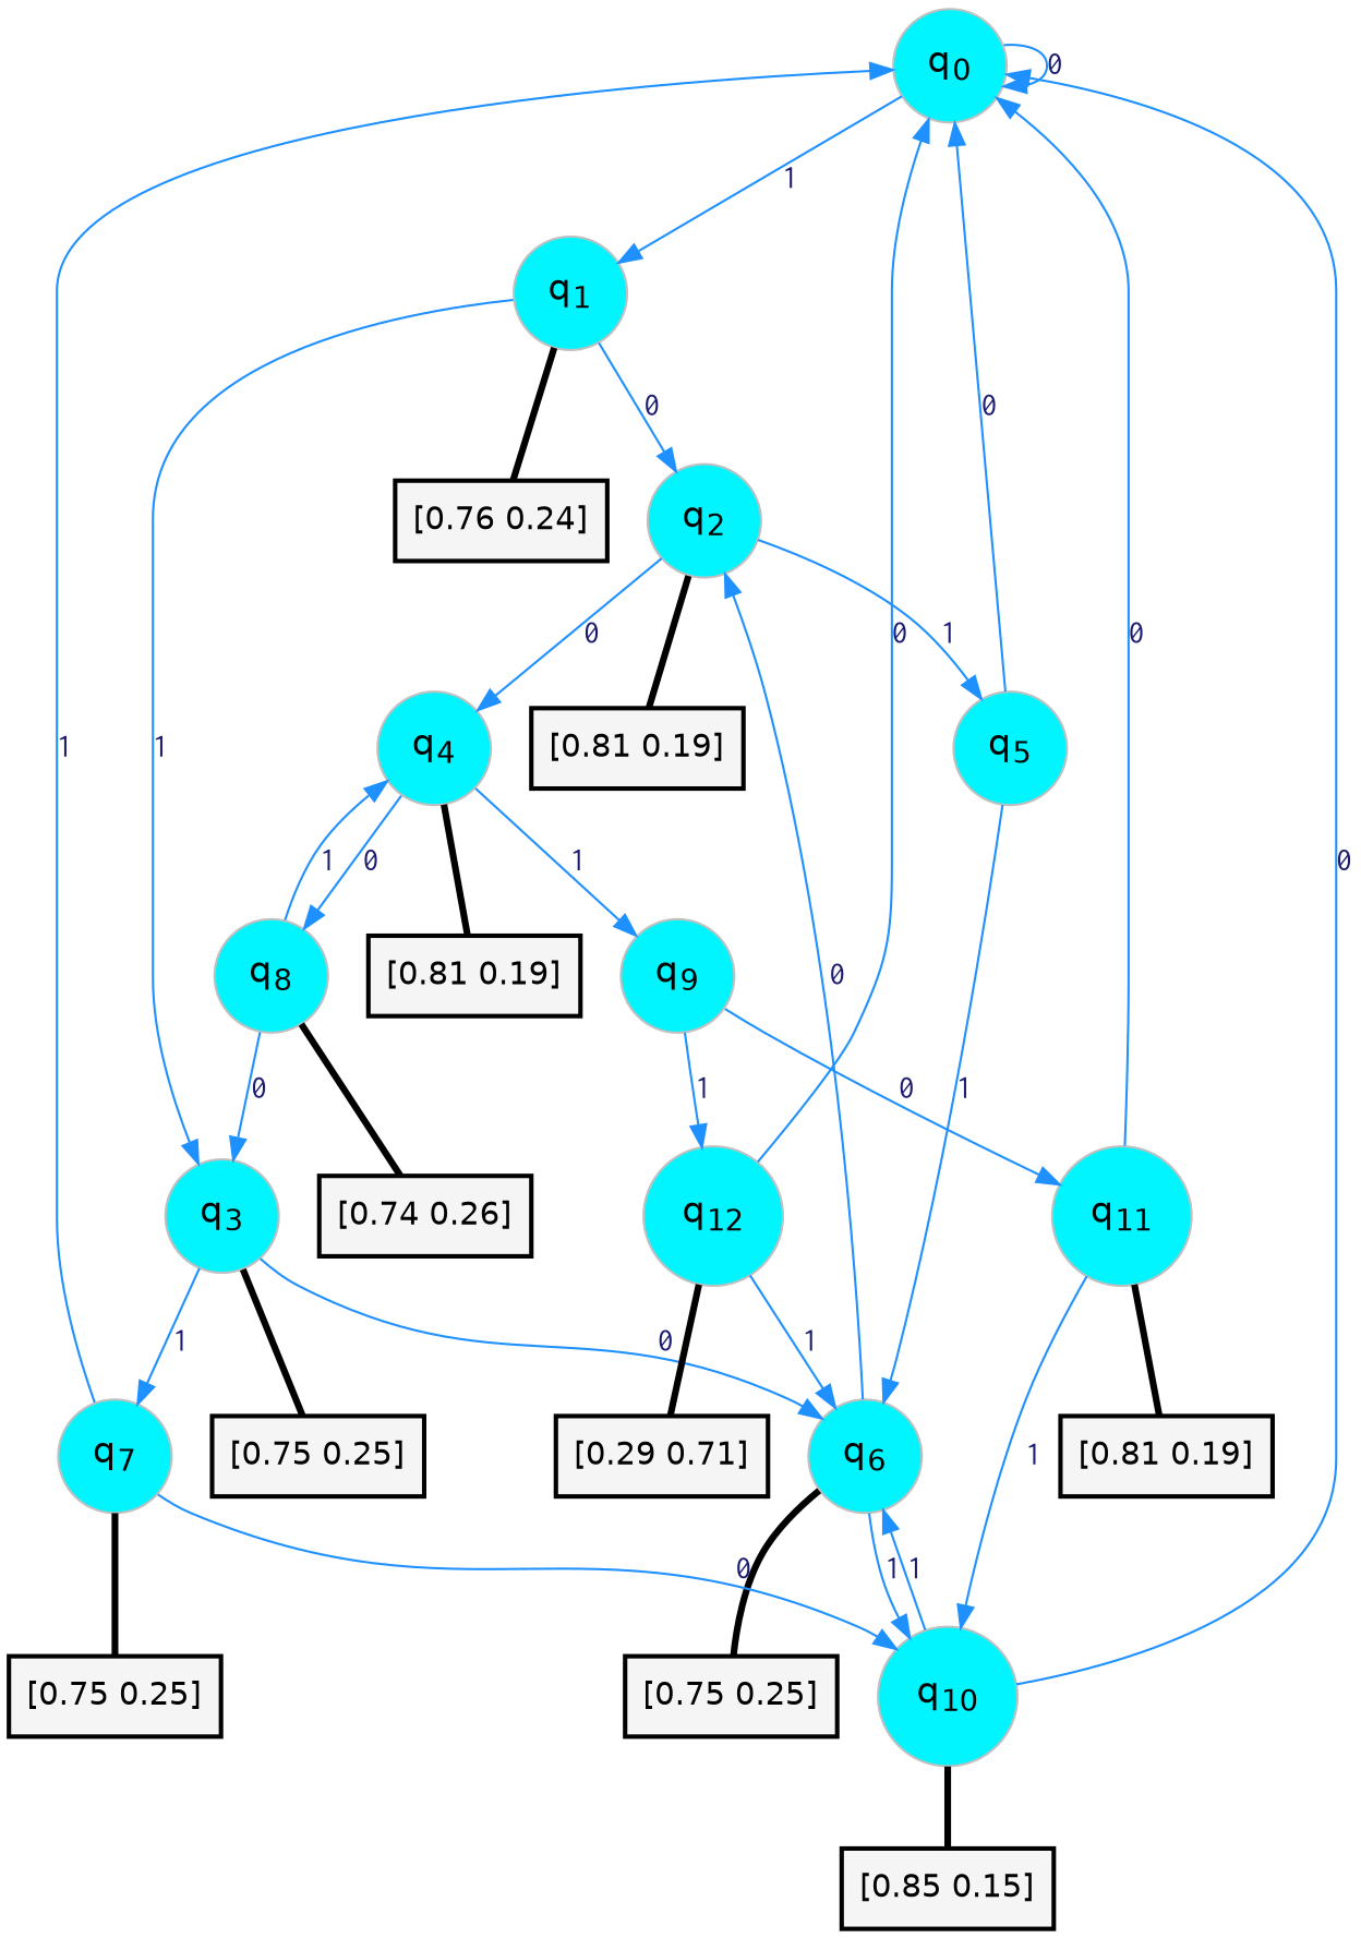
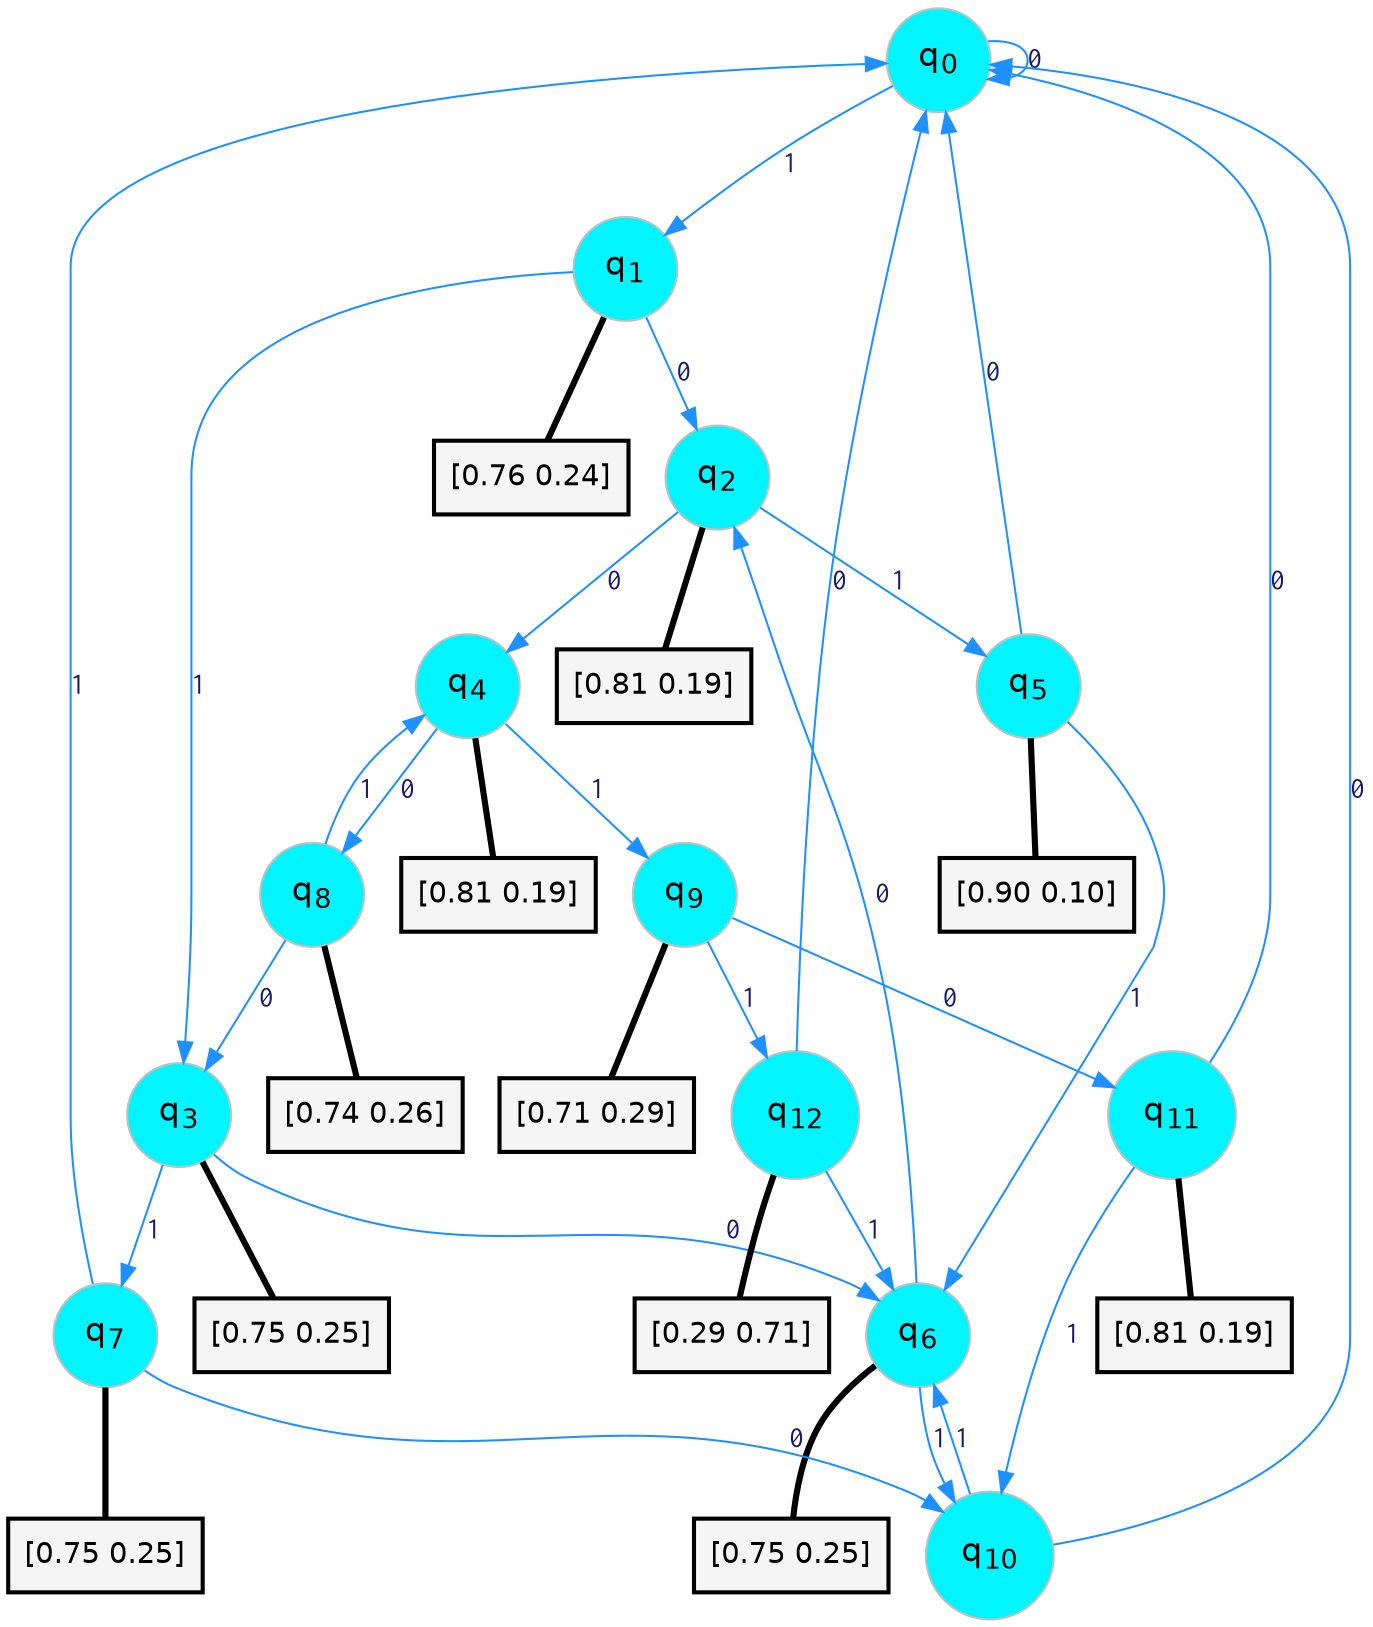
  digraph {
    rankdir=TD
    node [color=gray fillcolor=turquoise1 fontcolor=black fontname=Helvetica fontsize=16 fontweight=bold shape=circle style=filled]
    edge [arrowsize=1 color=dodgerblue1 fontcolor=midnightblue fontname=courier fontweight=bold penwidth=1 style=solid weight=20]
    n1 [label=<q<SUB>0</SUB>>]
    n2 [label=<q<SUB>1</SUB>>]
    n3 [label=<q<SUB>2</SUB>>]
    n4 [label=<q<SUB>3</SUB>>]
    n5 [color=black fillcolor=whitesmoke fontsize=14 label="[0.76 0.24]" penwidth=2 shape=box]
    n6 [label=<q<SUB>4</SUB>>]
    n7 [label=<q<SUB>5</SUB>>]
    n8 [color=black fillcolor=whitesmoke fontsize=14 label="[0.81 0.19]" penwidth=2 shape=box]
    n9 [label=<q<SUB>6</SUB>>]
    n10 [label=<q<SUB>7</SUB>>]
    n11 [color=black fillcolor=whitesmoke fontsize=14 label="[0.75 0.25]" penwidth=2 shape=box]
    n12 [label=<q<SUB>8</SUB>>]
    n13 [label=<q<SUB>9</SUB>>]
    n14 [color=black fillcolor=whitesmoke fontsize=14 label="[0.81 0.19]" penwidth=2 shape=box]
+   n15 [color=black fillcolor=whitesmoke fontsize=14 label="[0.90 0.10]" penwidth=2 shape=box]
    n16 [label=<q<SUB>10</SUB>>]
    n17 [color=black fillcolor=whitesmoke fontsize=14 label="[0.75 0.25]" penwidth=2 shape=box]
    n18 [color=black fillcolor=whitesmoke fontsize=14 label="[0.75 0.25]" penwidth=2 shape=box]
    n19 [color=black fillcolor=whitesmoke fontsize=14 label="[0.74 0.26]" penwidth=2 shape=box]
    n20 [label=<q<SUB>11</SUB>>]
    n21 [label=<q<SUB>12</SUB>>]
-   n23 [color=black fillcolor=whitesmoke fontsize=14 label="[0.85 0.15]" penwidth=2 shape=box]
+   n22 [color=black fillcolor=whitesmoke fontsize=14 label="[0.71 0.29]" penwidth=2 shape=box]
    n24 [color=black fillcolor=whitesmoke fontsize=14 label="[0.81 0.19]" penwidth=2 shape=box]
    n25 [color=black fillcolor=whitesmoke fontsize=14 label="[0.29 0.71]" penwidth=2 shape=box]
    n1 -> n1 [label=0]
    n1 -> n2 [label=1]
    n2 -> n3 [label=0]
    n2 -> n4 [label=1]
    n2 -> n5 [arrowhead=none color=black penwidth=3]
    n3 -> n6 [label=0]
    n3 -> n7 [label=1]
    n3 -> n8 [arrowhead=none color=black penwidth=3]
    n4 -> n9 [label=0]
    n4 -> n10 [label=1]
    n4 -> n11 [arrowhead=none color=black penwidth=3]
    n6 -> n12 [label=0]
    n6 -> n13 [label=1]
    n6 -> n14 [arrowhead=none color=black penwidth=3]
    n7 -> n1 [label=0]
    n7 -> n9 [label=1]
+   n7 -> n15 [arrowhead=none color=black penwidth=3]
    n9 -> n3 [label=0]
    n9 -> n16 [label=1]
    n9 -> n17 [arrowhead=none color=black penwidth=3]
    n10 -> n1 [label=1]
    n10 -> n16 [label=0]
    n10 -> n18 [arrowhead=none color=black penwidth=3]
    n12 -> n4 [label=0]
    n12 -> n6 [label=1]
    n12 -> n19 [arrowhead=none color=black penwidth=3]
    n13 -> n20 [label=0]
    n13 -> n21 [label=1]
+   n13 -> n22 [arrowhead=none color=black penwidth=3]
    n16 -> n1 [label=0]
    n16 -> n9 [label=1]
-   n16 -> n23 [arrowhead=none color=black penwidth=3]
    n20 -> n1 [label=0]
    n20 -> n16 [label=1]
    n20 -> n24 [arrowhead=none color=black penwidth=3]
    n21 -> n1 [label=0]
    n21 -> n9 [label=1]
    n21 -> n25 [arrowhead=none color=black penwidth=3]
  }
